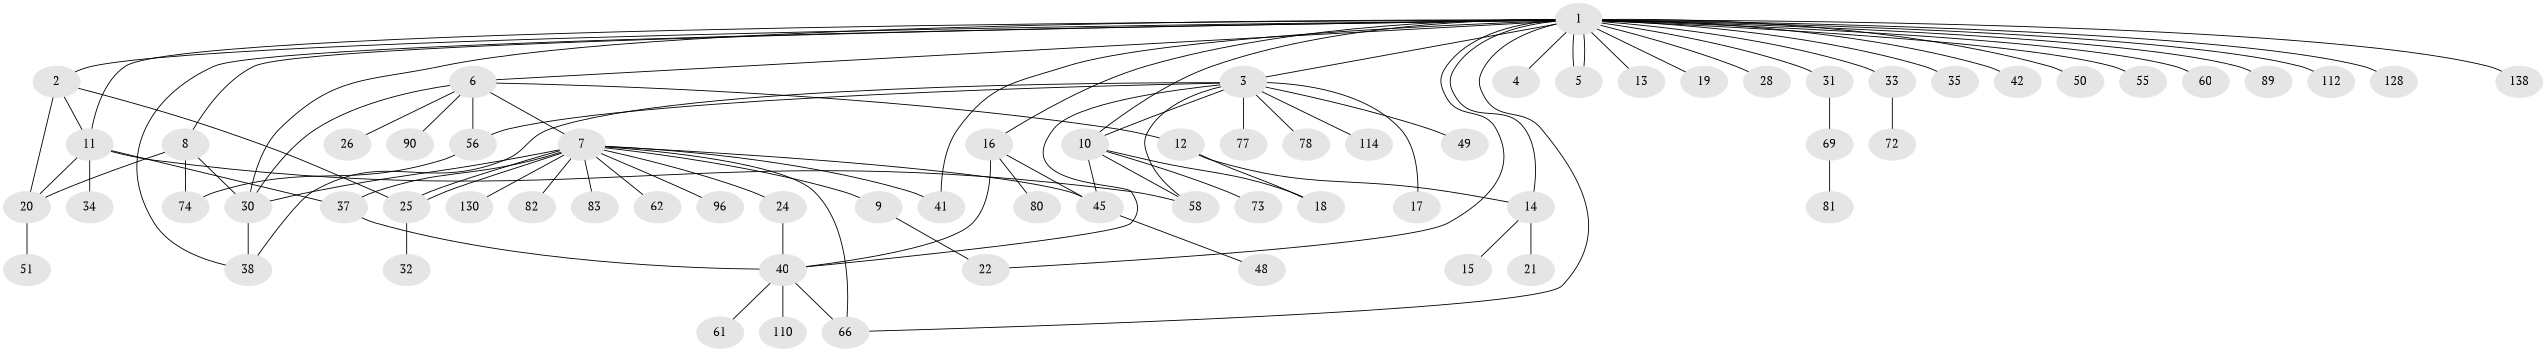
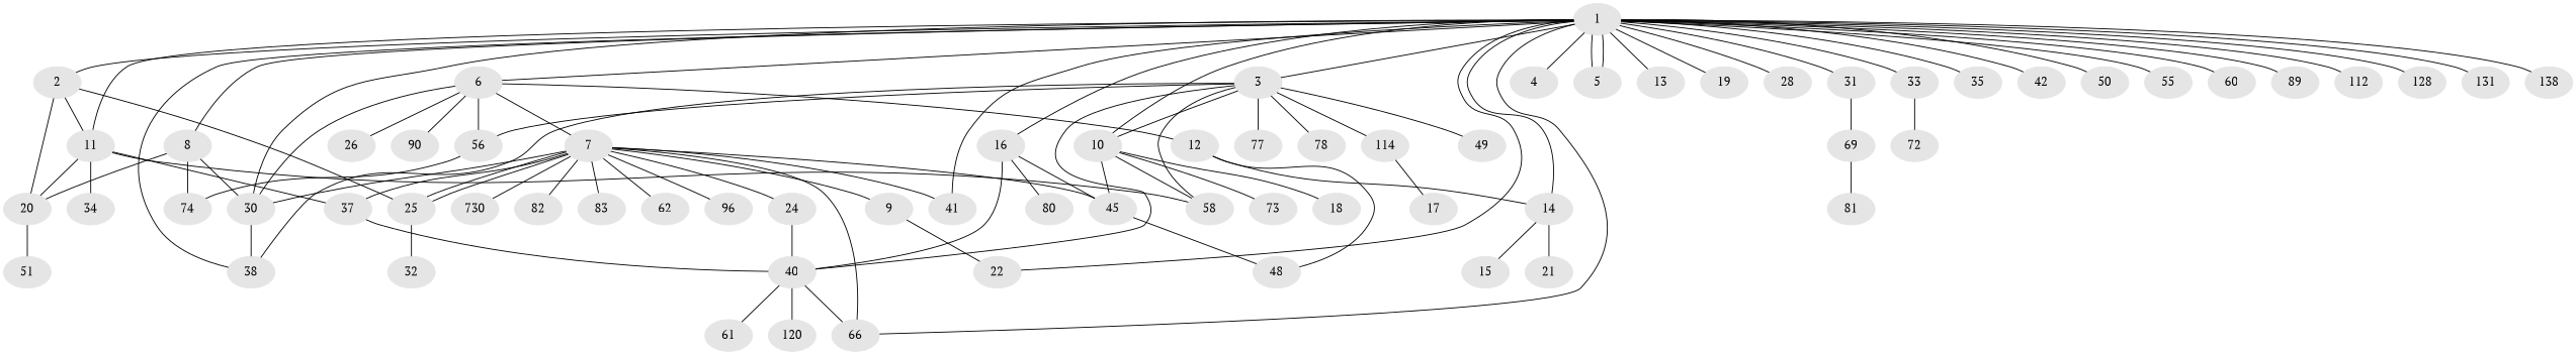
  graph {
    fontname="PT Serif"
    node [color=gray90 fontname="PT Serif" style=filled]
    edge [fontname="PT Serif"]
    1
    2
    3 [super="+47"]
    4 [super="+116"]
    5
    6 [super="+85"]
    8 [super="+53"]
    10 [super="+27+52+133"]
    11 [super="+91+106+107+104"]
    13
    14 [super="+79"]
    16 [super="+46+97"]
    19
    22 [super="+63+43"]
    28
    30 [super="+44+88+126+127+68"]
    31 [super="+110+67"]
    33
    35
    38 [super="+65"]
    41 [super="+86"]
    42 [super="+92"]
    50
    55
    60 [super="+136"]
    66 [super="+84+108"]
    89
    n28 [label=112]
    128
+   131
    138
    20 [super="+36+64+23"]
    25 [super="+39+54"]
    17
    40 [super="+57"]
    49
    56
    58 [super="+122"]
    77
    78
    114
    7
    12
    26
    90
    74
    45 [super="+125+71"]
    18
    73 [super="+75"]
    37 [super="+100+117"]
    34
    15
    21
    80
    69
    72
    51 [super="+123"]
    32
    61
-   120 [label=110]
+   120
    9
    24
    62
    82 [super="+119"]
    83
    96
-   130
+   130 [label=730]
    48 [super="+93"]
    81
    1 -- 2
    1 -- 3
    1 -- 4
    1 -- 5
    1 -- 5
    1 -- 6
    1 -- 8 [weight=2]
    1 -- 10
    1 -- 11
    1 -- 13
    1 -- 14
    1 -- 16
    1 -- 19
    1 -- 22
    1 -- 28
    1 -- 30 [weight=2]
    1 -- 31
    1 -- 33
    1 -- 35
    1 -- 38
    1 -- 41
    1 -- 42
    1 -- 50
    1 -- 55
    1 -- 60
    1 -- 66
    1 -- 89
    1 -- n28
    1 -- 128
+   1 -- 131
    1 -- 138
    2 -- 11
    2 -- 20
    2 -- 25
    3 -- 10
    3 -- 38
-   3 -- 17
+   114 -- 17
    3 -- 40
    3 -- 49
    3 -- 56
    3 -- 58
    3 -- 77
    3 -- 78
    3 -- 114
    6 -- 30
    6 -- 56
    6 -- 7
    6 -- 12
    6 -- 26
    6 -- 90
    8 -- 30
    8 -- 20 [weight=2]
    8 -- 74
    10 -- 58
    10 -- 45
    10 -- 18
    10 -- 73
    11 -- 20
    11 -- 58
    11 -- 37
    11 -- 34
    14 -- 15
    14 -- 21
    16 -- 40
    16 -- 45
    16 -- 80
    30 -- 38
    31 -- 69
    33 -- 72
    20 -- 51
    25 -- 32
    40 -- 66
    40 -- 61
    40 -- 120
    56 -- 74
    7 -- 30
    7 -- 41
    7 -- 66
    7 -- 25 [weight=2]
    7 -- 25
    7 -- 45
    7 -- 37
    7 -- 9
    7 -- 24
    7 -- 62
    7 -- 82
    7 -- 83
    7 -- 96
    7 -- 130
    12 -- 14
-   12 -- 18
+   12 -- 48
    45 -- 48
    37 -- 40
    69 -- 81
    9 -- 22
    24 -- 40
  }
